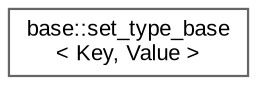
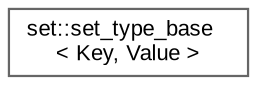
  digraph {
    rankdir=LR
    fontname="Liberation Sans"
-   n1 [color=grey40 fillcolor=white fontname="Liberation Sans" fontsize=10 height=0.2 label="base::set_type_base\l\< Key, Value \>" shape=box style=filled width=0.4]
+   n1 [color=grey40 fillcolor=white fontname="Liberation Sans" fontsize=10 height=0.2 label="set::set_type_base\l\< Key, Value \>" shape=box style=filled width=0.4]
  }
